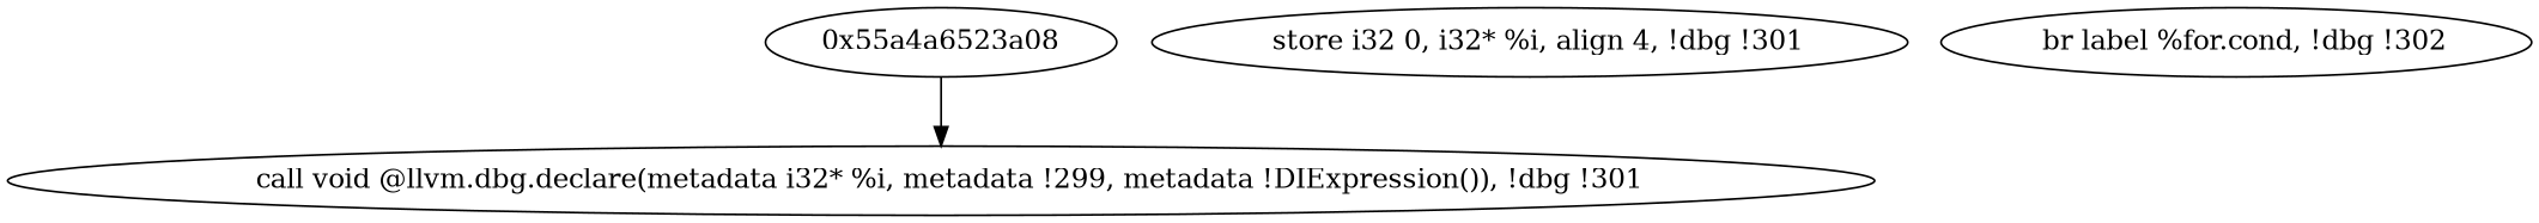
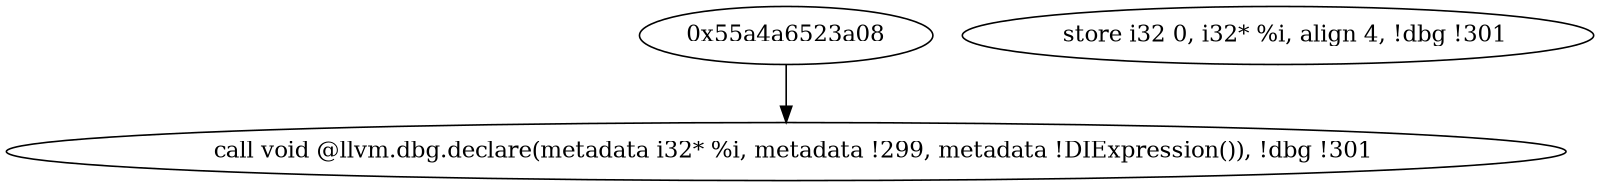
  digraph {
    n1 [label="  call void @llvm.dbg.declare(metadata i32* %i, metadata !299, metadata !DIExpression()), !dbg !301"]
    n2 [label="  store i32 0, i32* %i, align 4, !dbg !301"]
-   n3 [label="  br label %for.cond, !dbg !302"]
    "0x55a4a6523a08"
    "0x55a4a6523a08" -> n1
  }
